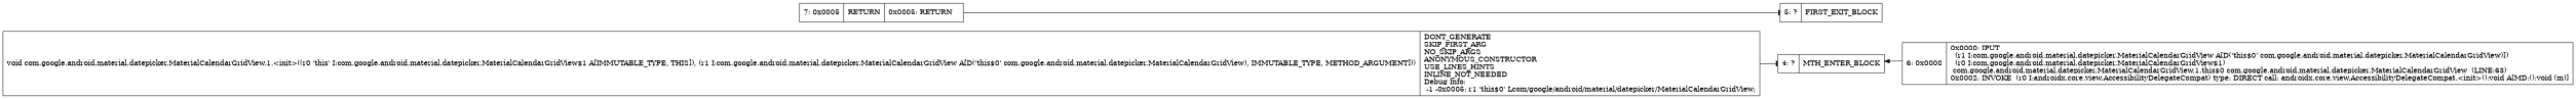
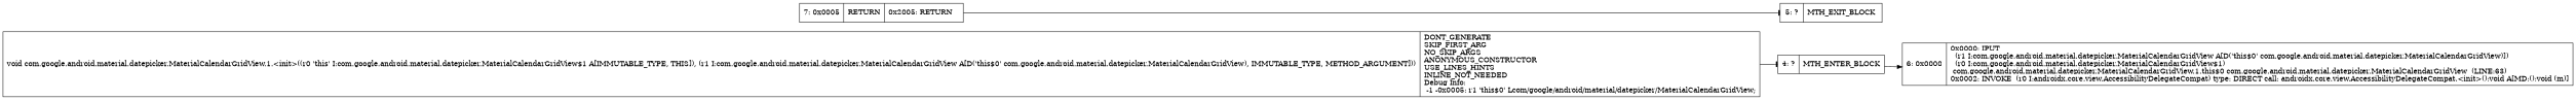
  digraph {
    rankdir=LR
    node [shape=record]
    edge [arrowhead=tee]
    n1 [label="{4\:\ ?|MTH_ENTER_BLOCK\l}"]
    n2 [label="{6\:\ 0x0000|0x0000: IPUT  \l  (r1 I:com.google.android.material.datepicker.MaterialCalendarGridView A[D('this$0' com.google.android.material.datepicker.MaterialCalendarGridView)])\l  (r0 I:com.google.android.material.datepicker.MaterialCalendarGridView$1)\l com.google.android.material.datepicker.MaterialCalendarGridView.1.this$0 com.google.android.material.datepicker.MaterialCalendarGridView  (LINE:63)\l0x0002: INVOKE  (r0 I:androidx.core.view.AccessibilityDelegateCompat) type: DIRECT call: androidx.core.view.AccessibilityDelegateCompat.\<init\>():void A[MD:():void (m)]\l}"]
-   n3 [label="{7\:\ 0x0005|RETURN\l|0x0005: RETURN   \l}"]
-   n4 [label="{5\:\ ?|FIRST_EXIT_BLOCK\l}"]
+   n3 [label="{7\:\ 0x0005|RETURN\l|0x2005: RETURN   \l}"]
+   n4 [label="{5\:\ ?|MTH_EXIT_BLOCK\l}"]
    n5 [label="{void com.google.android.material.datepicker.MaterialCalendarGridView.1.\<init\>((r0 'this' I:com.google.android.material.datepicker.MaterialCalendarGridView$1 A[IMMUTABLE_TYPE, THIS]), (r1 I:com.google.android.material.datepicker.MaterialCalendarGridView A[D('this$0' com.google.android.material.datepicker.MaterialCalendarGridView), IMMUTABLE_TYPE, METHOD_ARGUMENT]))  | DONT_GENERATE\lSKIP_FIRST_ARG\lNO_SKIP_ARGS\lANONYMOUS_CONSTRUCTOR\lUSE_LINES_HINTS\lINLINE_NOT_NEEDED\lDebug Info:\l  \-1 \-0x0005: r1 'this$0' Lcom\/google\/android\/material\/datepicker\/MaterialCalendarGridView;\l}"]
-   n2 -> n1 [arrowhead=normal]
+   n1 -> n2 [arrowhead=normal]
    n3 -> n4
    n5 -> n1
  }
